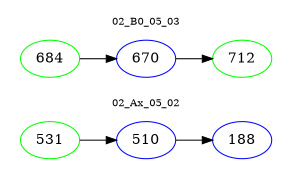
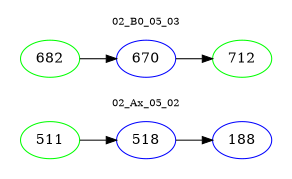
  digraph {
    rankdir=LR
    node [color=green]
    edge [color=black]
-   n1 [label=531]
-   n2 [color=blue label=510]
+   n1 [label=511]
+   n2 [color=blue label=518]
    n3 [color=blue label=188]
-   n4 [label=684]
+   n4 [label=682]
    n5 [color=blue label=670]
    n6 [label=712]
    subgraph cluster_1 {
      color=white
      fontsize=10
      label="02_Ax_05_02"
      n1
      n2
      n3
    }
    subgraph cluster_2 {
      color=white
      fontsize=10
      label="02_B0_05_03"
      n4
      n5
      n6
    }
    n1 -> n2
    n2 -> n3
    n4 -> n5
    n5 -> n6
  }
